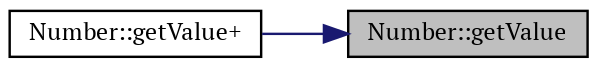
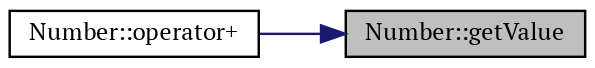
  digraph {
    rankdir=RL
    fontname="PT Serif"
    node [color=black fontname="PT Serif" fontsize=10 shape=record style=filled]
    n1 [fillcolor=grey75 fontcolor=black height=0.2 label="Number::getValue" width=0.4]
-   n2 [fillcolor=white height=0.2 label="Number::getValue+" width=0.4]
+   n2 [fillcolor=white height=0.2 label="Number::operator+" width=0.4]
    n1 -> n2 [color=midnightblue dir=back fontname="PT Serif" fontsize=10 labelfontname=Helvetica labelfontsize=10 style=solid]
  }
